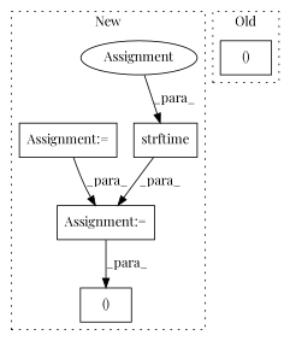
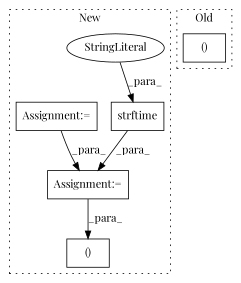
  digraph {
    fontname="Playfair Display"
    node [a=7 shape=box fontname="Playfair Display"]
    edge [fontname="Playfair Display"]
    n1 [a=32 l="9,1" label=strftime s="6349,6373"]
-   n2 [a=45 l=15 label=Assignment s=6358 shape=ellipse]
+   n2 [a=45 l=15 label=StringLiteral s=6358 shape=ellipse]
    n3 [l=1 label="Assignment:=" s=6332]
    n4 [l=4 label="Assignment:=" s=4531]
    n5 [a=106 l=87 label="()" s=6826]
    n6 [a=106 l=50 label="()" s=6613]
    subgraph cluster_1 {
      label=New
      style=dotted
      n1
      n2
      n3
      n4
      n5
    }
    subgraph cluster_2 {
      label=Old
      style=dotted
      n6
    }
    n1 -> n3 [label=_para_]
    n2 -> n1 [label=_para_]
    n3 -> n5 [label=_para_]
    n4 -> n3 [label=_para_]
  }
